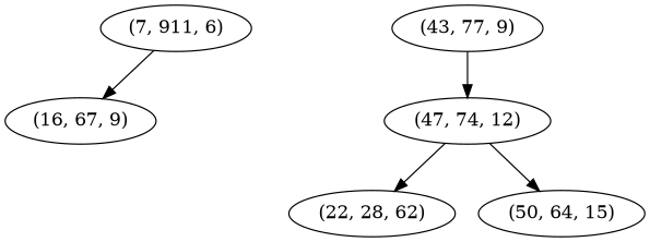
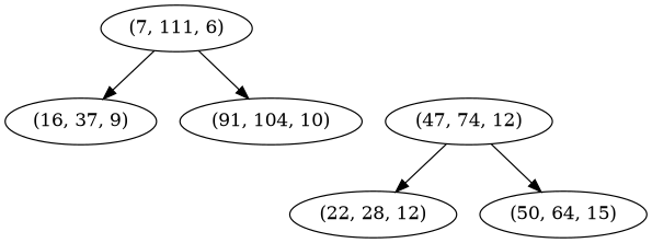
  digraph {
-   "(7, 111, 6)" [label="(7, 911, 6)"]
-   "(16, 37, 9)" [label="(16, 67, 9)"]
-   "(43, 77, 9)"
+   "(7, 111, 6)"
+   "(16, 37, 9)"
+   "(91, 104, 10)"
    "(47, 74, 12)"
-   "(22, 28, 12)" [label="(22, 28, 62)"]
+   "(22, 28, 12)"
    n7 [label="(50, 64, 15)"]
    "(7, 111, 6)" -> "(16, 37, 9)"
-   "(43, 77, 9)" -> "(47, 74, 12)"
+   "(7, 111, 6)" -> "(91, 104, 10)"
    "(47, 74, 12)" -> "(22, 28, 12)"
    "(47, 74, 12)" -> n7
  }
